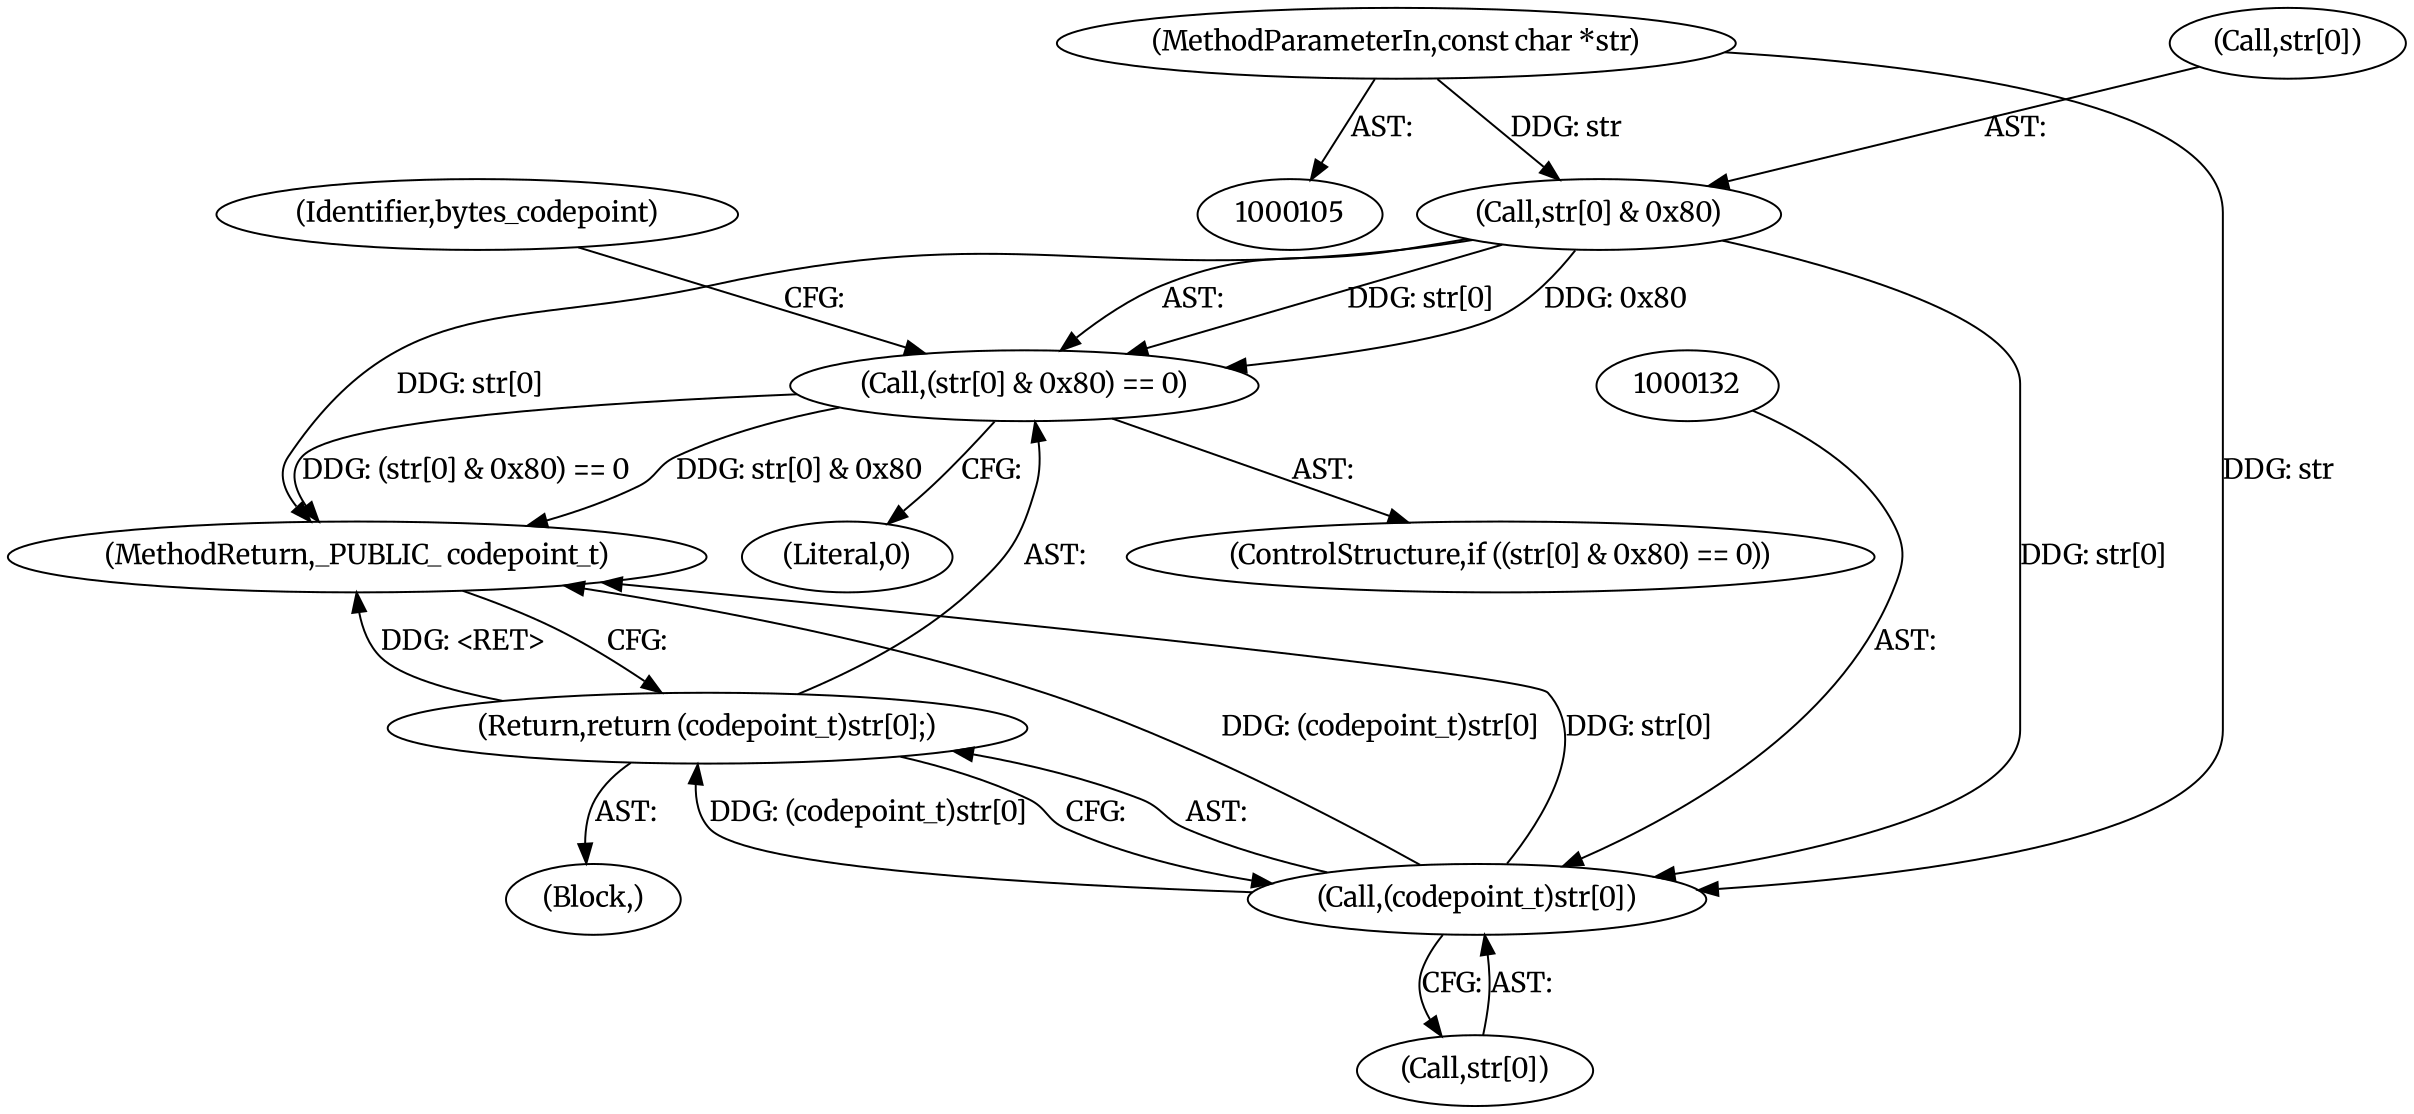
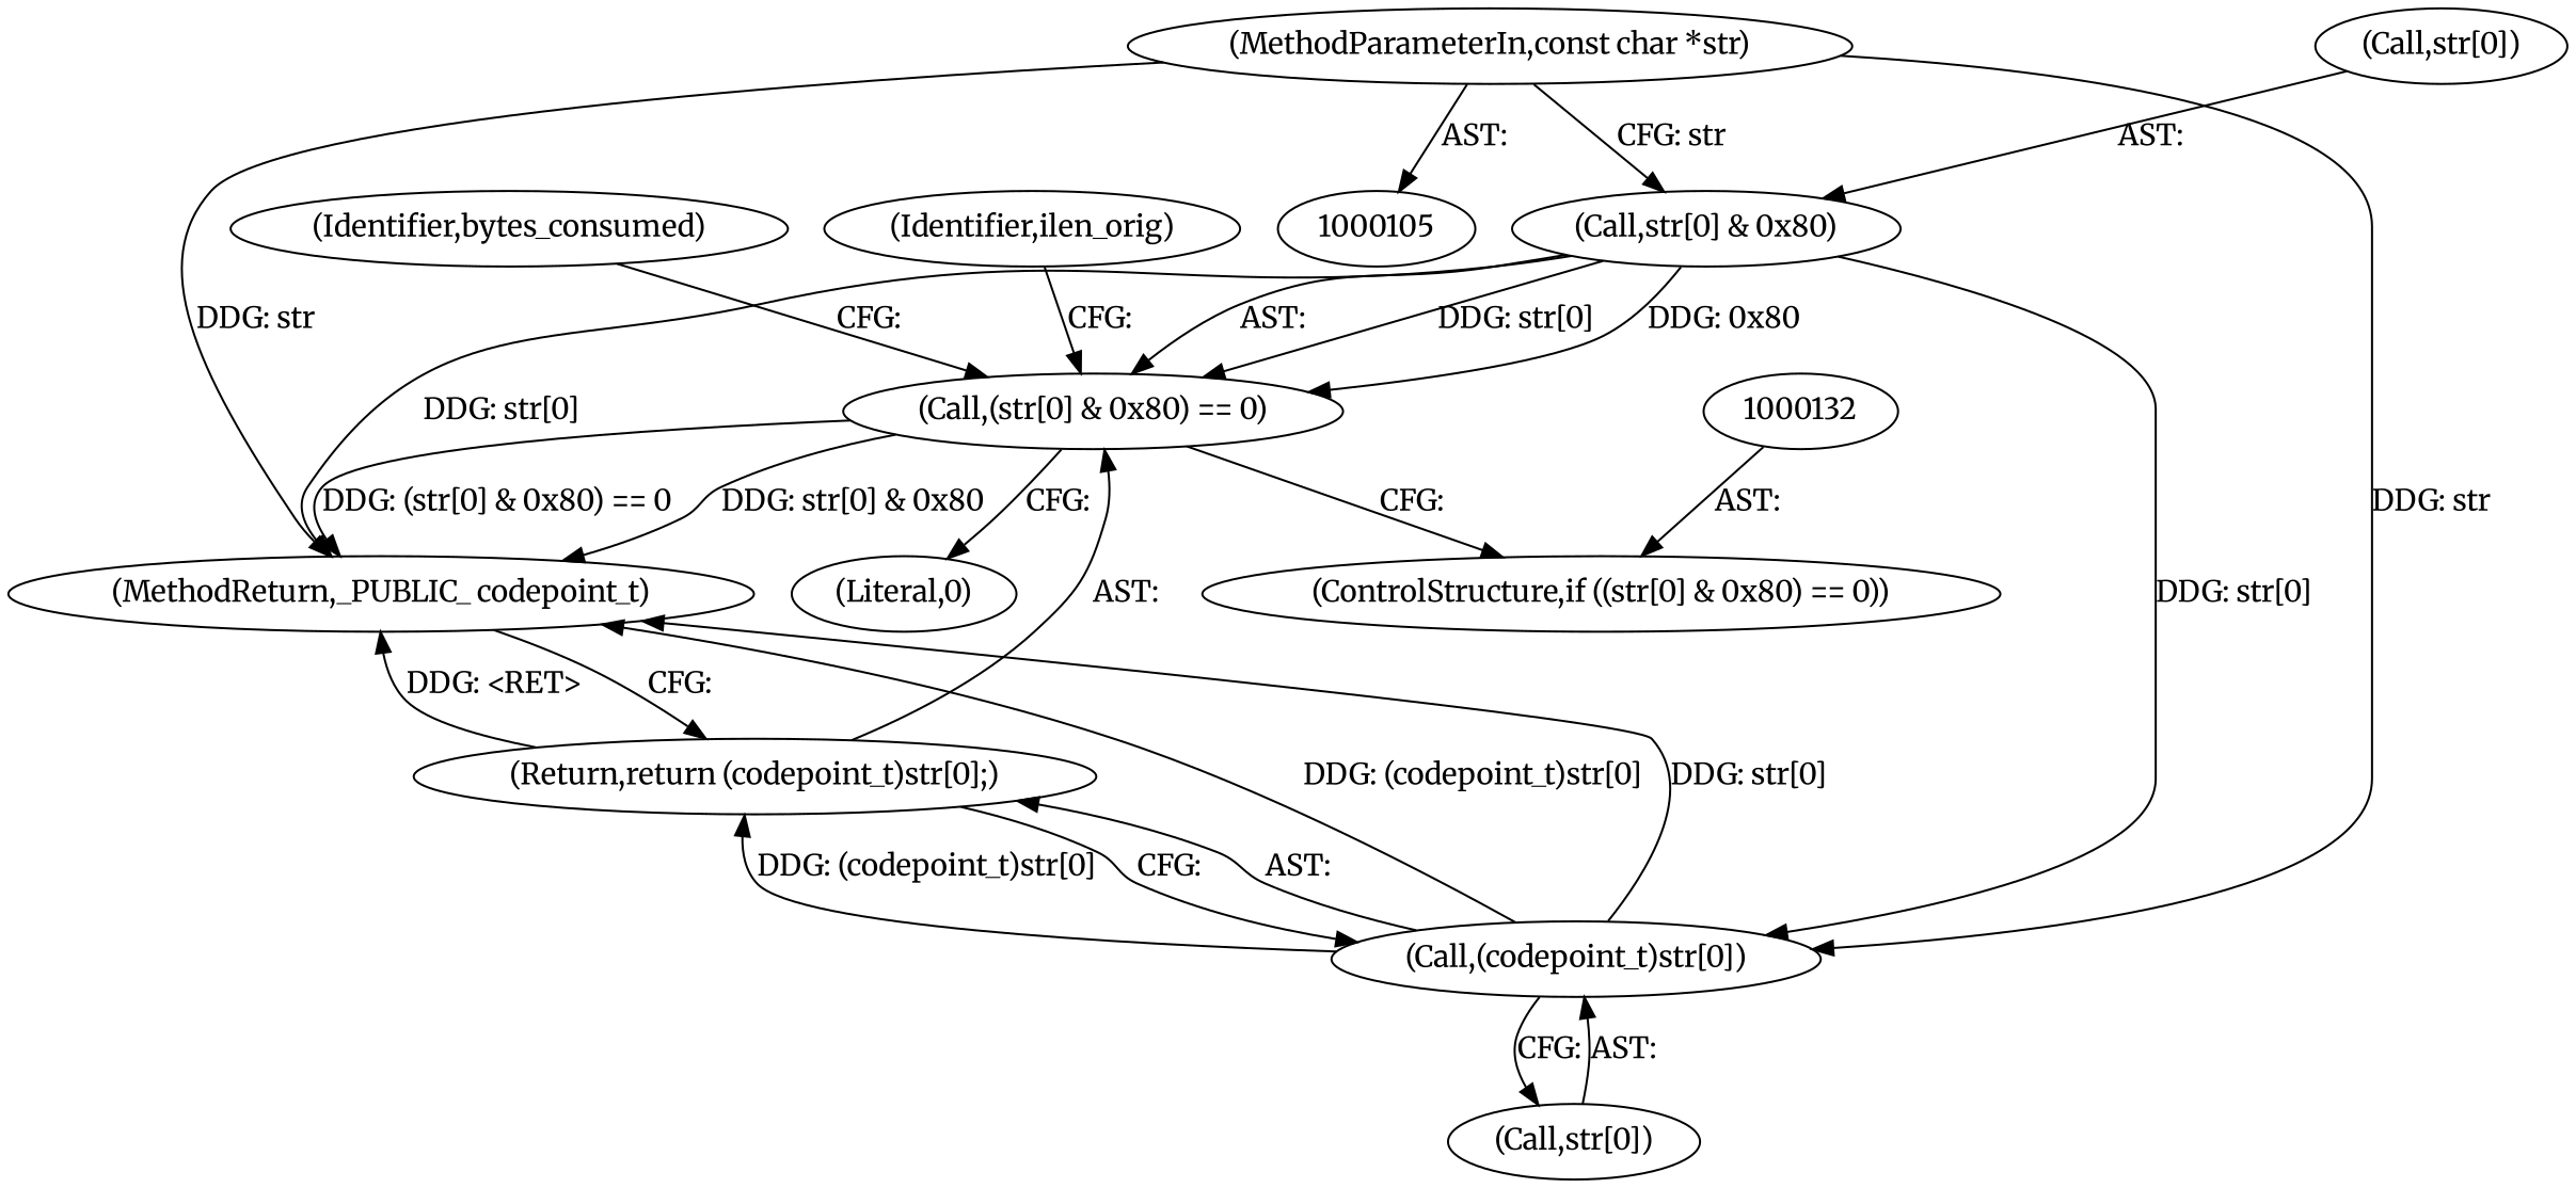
  digraph {
    fontname=Merriweather
    node [fontname=Merriweather]
    edge [fontname=Merriweather]
    n1 [label="(Call,str[0] & 0x80)"]
    n2 [label="(Call,(str[0] & 0x80) == 0)"]
    n3 [label="(Call,(codepoint_t)str[0])"]
    n4 [label="(MethodReturn,_PUBLIC_ codepoint_t)"]
    n5 [label="(ControlStructure,if ((str[0] & 0x80) == 0))"]
    n6 [label="(Literal,0)"]
    n7 [label="(Return,return (codepoint_t)str[0];)"]
    n8 [label="(Call,str[0])"]
    n9 [label="(MethodParameterIn,const char *str)"]
    1000105
-   n11 [label="(Block,)"]
    n12 [label="(Call,str[0])"]
-   n13 [label="(Identifier,bytes_codepoint)"]
+   n13 [label="(Identifier,bytes_consumed)"]
+   n14 [label="(Identifier,ilen_orig)"]
    n15 [label=1000132]
    n1 -> n2 [label="AST: "]
    n1 -> n2 [label="DDG: str[0]"]
    n1 -> n2 [label="DDG: 0x80"]
    n1 -> n3 [label="DDG: str[0]"]
    n1 -> n4 [label="DDG: str[0]"]
    n2 -> n4 [label="DDG: str[0] & 0x80"]
    n2 -> n4 [label="DDG: (str[0] & 0x80) == 0"]
-   n2 -> n5 [label="AST: "]
+   n2 -> n5 [label="CFG: "]
    n2 -> n6 [label="CFG: "]
    n3 -> n4 [label="DDG: (codepoint_t)str[0]"]
    n3 -> n4 [label="DDG: str[0]"]
    n3 -> n7 [label="AST: "]
    n3 -> n7 [label="DDG: (codepoint_t)str[0]"]
    n3 -> n8 [label="CFG: "]
    n4 -> n7 [label="CFG: "]
    n7 -> n2 [label="AST: "]
    n7 -> n3 [label="CFG: "]
    n7 -> n4 [label="DDG: <RET>"]
-   n7 -> n11 [label="AST: "]
    n8 -> n3 [label="AST: "]
-   n9 -> n1 [label="DDG: str"]
+   n9 -> n1 [label="CFG: str"]
    n9 -> n3 [label="DDG: str"]
+   n9 -> n4 [label="DDG: str"]
    n9 -> 1000105 [label="AST: "]
    n12 -> n1 [label="AST: "]
    n13 -> n2 [label="CFG: "]
-   n15 -> n3 [label="AST: "]
+   n14 -> n2 [label="CFG: "]
+   n15 -> n5 [label="AST: "]
  }
